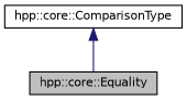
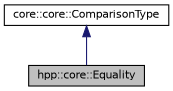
  digraph {
    node [color=black fontname=Helvetica fontsize=10 shape=record style=filled]
    n1 [fillcolor=grey75 fontcolor=black height=0.2 label="hpp::core::Equality" width=0.4]
-   n2 [fillcolor=white height=0.2 label="hpp::core::ComparisonType" width=0.4]
+   n2 [fillcolor=white height=0.2 label="core::core::ComparisonType" width=0.4]
    n2 -> n1 [color=midnightblue dir=back fontname=Helvetica fontsize=10 labelfontname=Helvetica labelfontsize=10 style=solid]
  }
